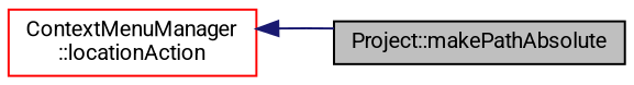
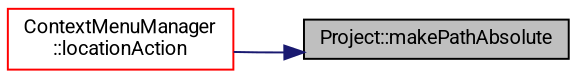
  digraph {
    rankdir=RL
    fontname=Roboto
    node [fontname=Roboto fontsize=10 shape=record style=filled]
    n1 [color=black fillcolor=grey75 fontcolor=black height=0.2 label="Project::makePathAbsolute" width=0.4]
    n2 [color=red fillcolor=white height=0.2 label="ContextMenuManager\l::locationAction" width=0.4]
-   n2 -> n1 [color=midnightblue dir=back fontname=Roboto fontsize=10 labelfontname=Helvetica labelfontsize=10 style=solid]
+   n1 -> n2 [color=midnightblue dir=back fontname=Roboto fontsize=10 labelfontname=Helvetica labelfontsize=10 style=solid]
  }
